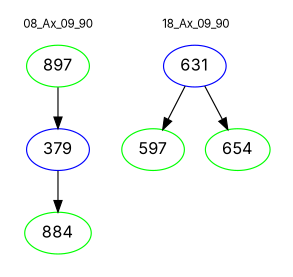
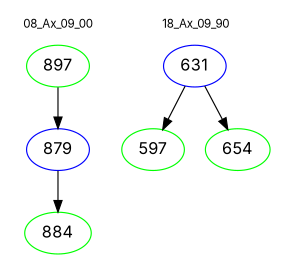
  digraph {
    fontname=Inter
    node [color=green fontname=Inter]
    edge [color=black fontname=Inter]
-   n1 [color=blue label=379]
+   n1 [color=blue label=879]
    n2 [label=897]
    n3 [label=884]
    n4 [color=blue label=631]
    n5 [label=597]
    n6 [label=654]
    subgraph cluster_1 {
      color=white
      fontsize=10
-     label="08_Ax_09_90"
+     label="08_Ax_09_00"
      n1
      n2
      n3
    }
    subgraph cluster_2 {
      color=white
      fontsize=10
      label="18_Ax_09_90"
      n4
      n5
      n6
    }
    n1 -> n3
    n2 -> n1
    n4 -> n5
    n4 -> n6
  }
